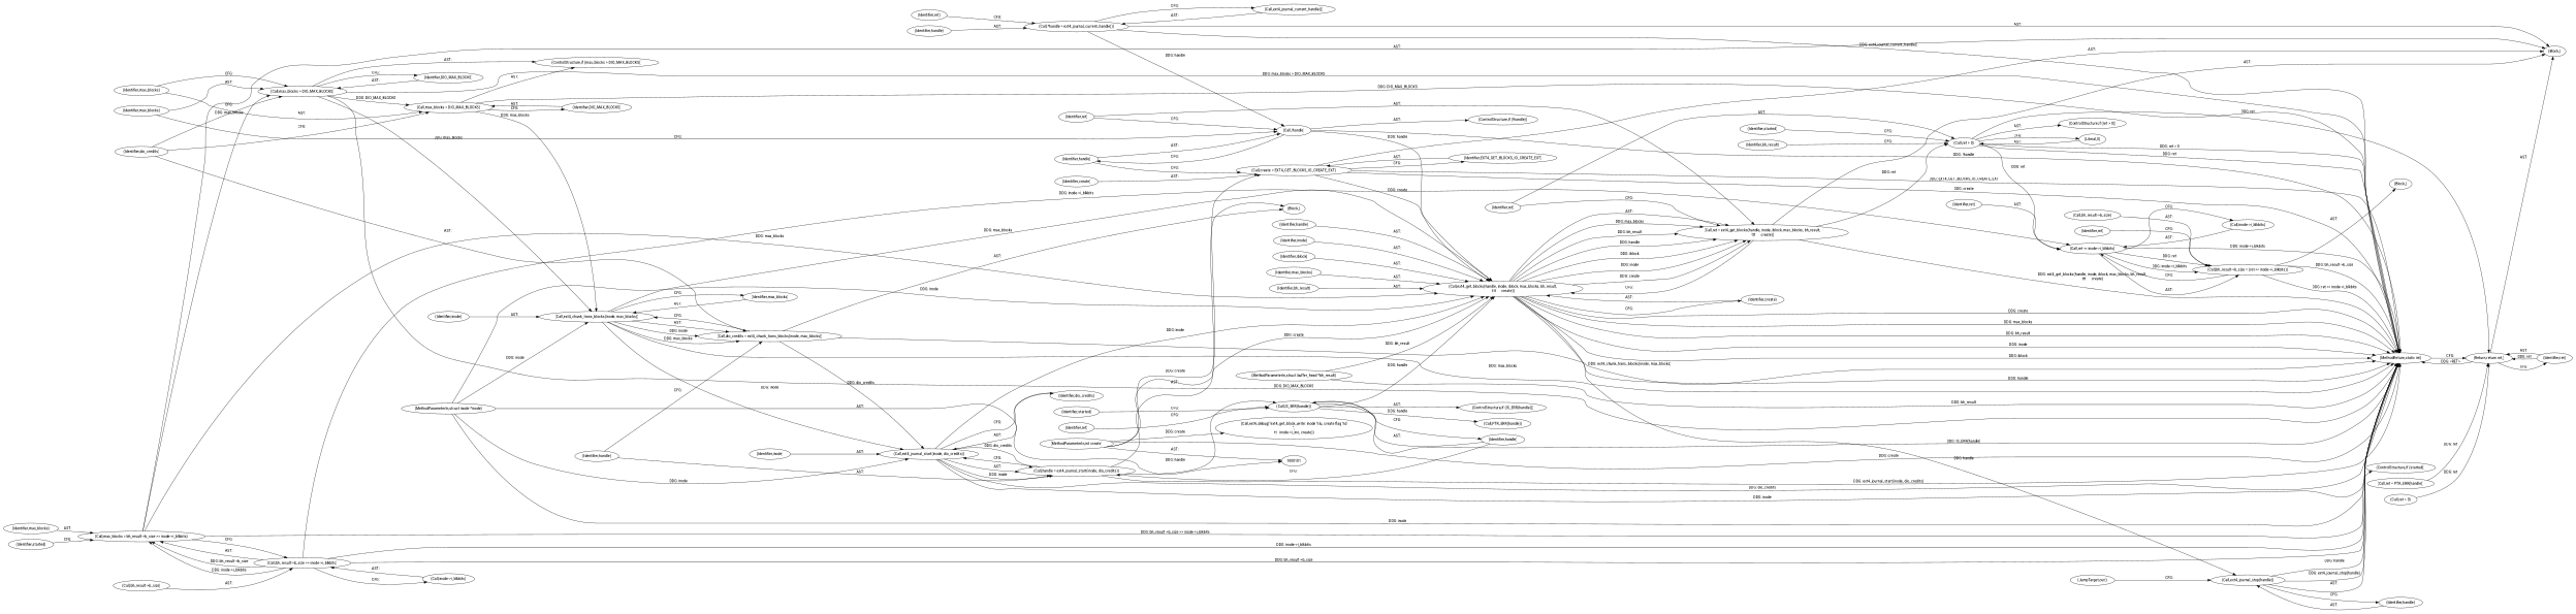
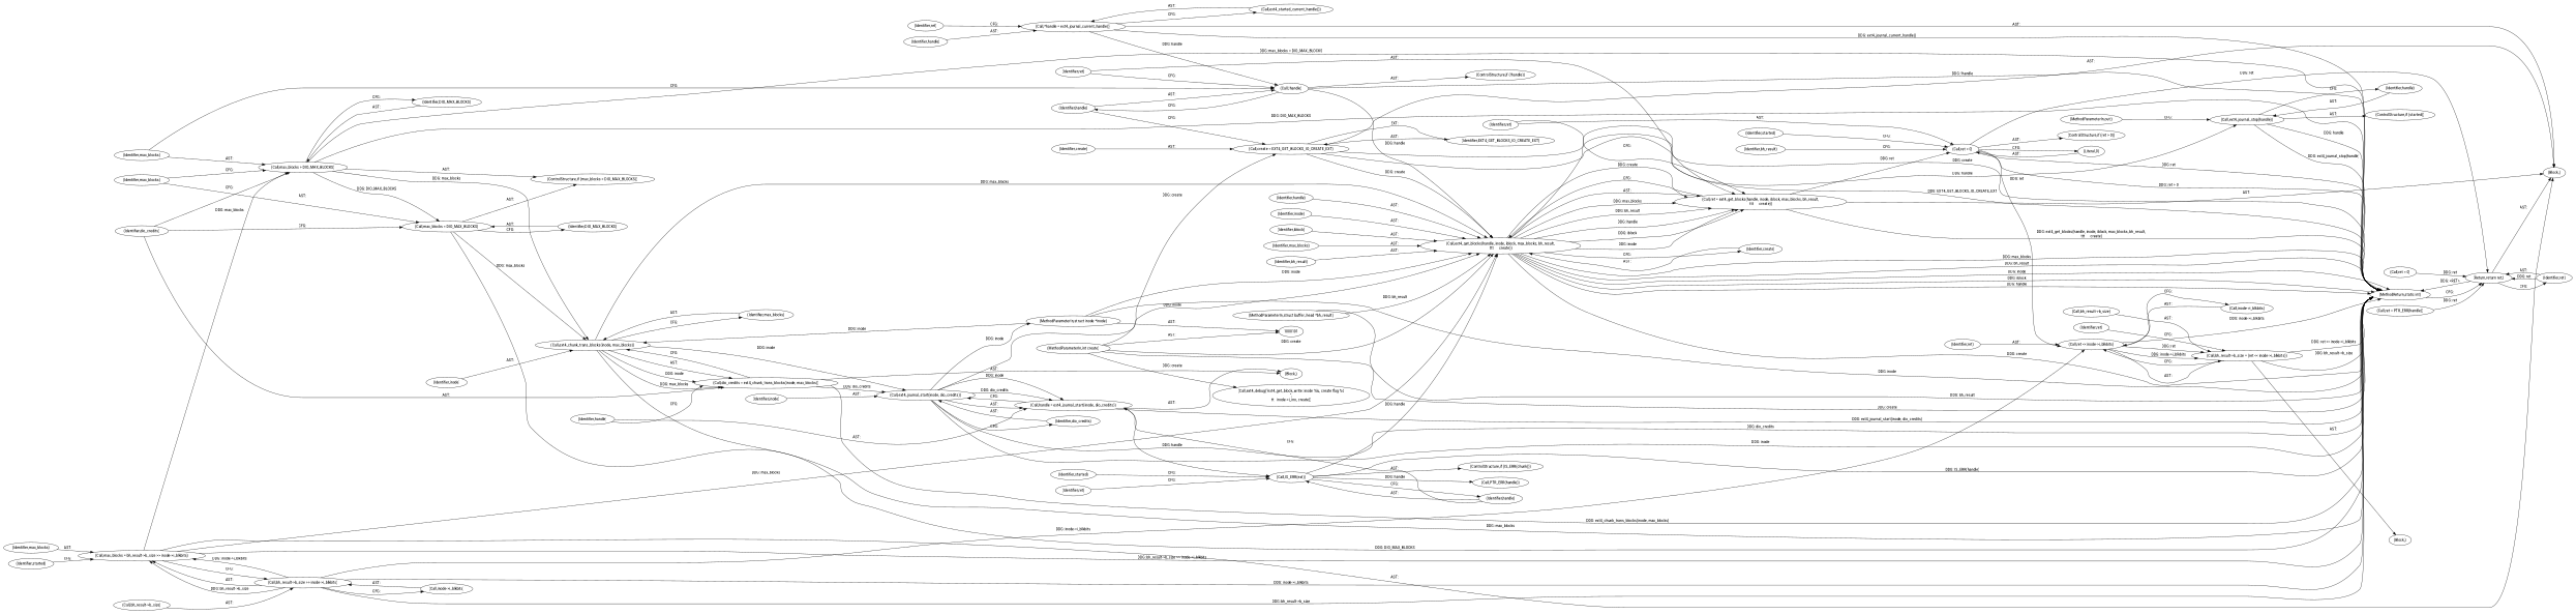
  digraph {
    fontname="Roboto Condensed"
    rankdir=LR
    node [fontname="Roboto Condensed"]
    edge [fontname="Roboto Condensed"]
    n1 [label="(Call,ext4_get_blocks(handle, inode, iblock, max_blocks, bh_result,\n \t\t\t      create))"]
    n2 [label="(Call,ret = ext4_get_blocks(handle, inode, iblock, max_blocks, bh_result,\n \t\t\t      create))"]
    n3 [label="(Call,ext4_journal_stop(handle))"]
    n4 [label="(Identifier,create)"]
    n5 [label="(MethodReturn,static int)"]
    n6 [label="(Block,)"]
    n7 [label="(Call,ret > 0)"]
    n8 [label="(ControlStructure,if (started))"]
    n9 [label="(Identifier,handle)"]
    n10 [label="(Return,return ret;)"]
    n11 [label="(Call,!handle)"]
    n12 [label="(Identifier,handle)"]
    n13 [label="(ControlStructure,if (!handle))"]
    n14 [label="(Call,create = EXT4_GET_BLOCKS_IO_CREATE_EXT)"]
    n15 [label="(Call,*handle = ext4_journal_current_handle())"]
-   n16 [label="(Call,ext4_journal_current_handle())"]
-   n17 [label="(Call,IS_ERR(handle))"]
-   n18 [label="(ControlStructure,if (IS_ERR(handle)))"]
+   n16 [label="(Call,ext4_started_current_handle())"]
+   n17 [label="(Call,IS_ERR(ext))"]
+   n18 [label="(ControlStructure,if (IS_ERR(chunk)))"]
    n19 [label="(Identifier,handle)"]
    n20 [label="(Call,PTR_ERR(handle))"]
    n21 [label="(Call,handle = ext4_journal_start(inode, dio_credits))"]
    n22 [label="(Call,ext4_journal_start(inode, dio_credits))"]
    n23 [label="(Block,)"]
    n24 [label="(Identifier,dio_credits)"]
    n25 [label="(Call,ext4_chunk_trans_blocks(inode, max_blocks))"]
    n26 [label="(Call,dio_credits = ext4_chunk_trans_blocks(inode, max_blocks))"]
    n27 [label="(Identifier,max_blocks)"]
    n28 [label="(MethodParameterIn,struct inode *inode)"]
    1000101
    n30 [label="(Call,max_blocks = DIO_MAX_BLOCKS)"]
    n31 [label="(ControlStructure,if (max_blocks > DIO_MAX_BLOCKS))"]
    n32 [label="(Identifier,DIO_MAX_BLOCKS)"]
    n33 [label="(Call,max_blocks > DIO_MAX_BLOCKS)"]
    n34 [label="(Identifier,DIO_MAX_BLOCKS)"]
    n35 [label="(Call,max_blocks = bh_result->b_size >> inode->i_blkbits)"]
    n36 [label="(Call,bh_result->b_size >> inode->i_blkbits)"]
    n37 [label="(Call,ret << inode->i_blkbits)"]
    n38 [label="(Call,inode->i_blkbits)"]
    n39 [label="(Call,bh_result->b_size = (ret << inode->i_blkbits))"]
    n40 [label="(Call,inode->i_blkbits)"]
    n41 [label="(MethodParameterIn,struct buffer_head *bh_result)"]
    n42 [label="(Identifier,EXT4_GET_BLOCKS_IO_CREATE_EXT)"]
    n43 [label="(MethodParameterIn,int create)"]
    n44 [label="(Call,ext4_debug(\"ext4_get_block_write: inode %lu, create flag %d\n\",\n \t\t   inode->i_ino, create))"]
    n45 [label="(ControlStructure,if (ret > 0))"]
    n46 [label="(Literal,0)"]
    n47 [label="(Identifier,ret)"]
    n48 [label="(Block,)"]
    n49 [label="(Call,bh_result->b_size)"]
    n50 [label="(Identifier,ret)"]
    n51 [label="(Identifier,max_blocks)"]
    n52 [label="(Identifier,ret)"]
    n53 [label="(Call,bh_result->b_size)"]
    n54 [label="(Identifier,ret)"]
    n55 [label="(Identifier,started)"]
    n56 [label="(Identifier,create)"]
    n57 [label="(Identifier,started)"]
    n58 [label="(Identifier,handle)"]
    n59 [label="(Call,ret = PTR_ERR(handle))"]
    n60 [label="(Identifier,inode)"]
    n61 [label="(Identifier,iblock)"]
    n62 [label="(Identifier,max_blocks)"]
    n63 [label="(Identifier,max_blocks)"]
    n64 [label="(Call,ret = 0)"]
    n65 [label="(Identifier,max_blocks)"]
    n66 [label="(Identifier,ret)"]
    n67 [label="(Identifier,handle)"]
    n68 [label="(Identifier,started)"]
    n69 [label="(Identifier,bh_result)"]
    n70 [label="(Identifier,inode)"]
    n71 [label="(Identifier,inode)"]
    n72 [label="(Identifier,ret)"]
    n73 [label="(Identifier,ret)"]
    n74 [label="(Identifier,handle)"]
    n75 [label="(Identifier,bh_result)"]
    n76 [label="(Identifier,dio_credits)"]
-   n77 [label="(JumpTarget,out:)"]
+   n77 [label="(MethodParameterIn,out:)"]
    n1 -> n2 [label="AST: "]
    n1 -> n2 [label="DDG: max_blocks"]
    n1 -> n2 [label="DDG: bh_result"]
    n1 -> n2 [label="DDG: handle"]
    n1 -> n2 [label="DDG: iblock"]
    n1 -> n2 [label="DDG: inode"]
    n1 -> n2 [label="DDG: create"]
    n1 -> n3 [label="DDG: handle"]
    n1 -> n4 [label="CFG: "]
    n1 -> n5 [label="DDG: create"]
    n1 -> n5 [label="DDG: max_blocks"]
    n1 -> n5 [label="DDG: bh_result"]
    n1 -> n5 [label="DDG: inode"]
    n1 -> n5 [label="DDG: iblock"]
    n1 -> n5 [label="DDG: handle"]
    n2 -> n1 [label="CFG: "]
    n2 -> n5 [label="DDG: ext4_get_blocks(handle, inode, iblock, max_blocks, bh_result,\n \t\t\t      create)"]
    n2 -> n6 [label="AST: "]
    n2 -> n7 [label="DDG: ret"]
    n3 -> n5 [label="DDG: handle"]
    n3 -> n5 [label="DDG: ext4_journal_stop(handle)"]
    n3 -> n8 [label="AST: "]
    n3 -> n9 [label="CFG: "]
    n4 -> n1 [label="AST: "]
    n5 -> n10 [label="CFG: "]
    n7 -> n5 [label="DDG: ret > 0"]
    n7 -> n5 [label="DDG: ret"]
    n7 -> n10 [label="DDG: ret"]
    n7 -> n37 [label="DDG: ret"]
    n7 -> n45 [label="AST: "]
    n7 -> n46 [label="CFG: "]
    n9 -> n3 [label="AST: "]
    n10 -> n5 [label="DDG: <RET>"]
    n10 -> n6 [label="AST: "]
    n10 -> n47 [label="CFG: "]
    n11 -> n1 [label="DDG: handle"]
    n11 -> n5 [label="DDG: !handle"]
    n11 -> n12 [label="CFG: "]
    n11 -> n13 [label="AST: "]
    n12 -> n11 [label="AST: "]
    n12 -> n14 [label="CFG: "]
    n14 -> n1 [label="DDG: create"]
    n14 -> n5 [label="DDG: EXT4_GET_BLOCKS_IO_CREATE_EXT"]
    n14 -> n5 [label="DDG: create"]
    n14 -> n6 [label="AST: "]
-   n14 -> n42 [label="CFG: "]
+   n14 -> n42 [label="EXT: "]
    n15 -> n5 [label="DDG: ext4_journal_current_handle()"]
    n15 -> n6 [label="AST: "]
    n15 -> n11 [label="DDG: handle"]
    n15 -> n16 [label="CFG: "]
    n16 -> n15 [label="AST: "]
    n17 -> n1 [label="DDG: handle"]
    n17 -> n5 [label="DDG: IS_ERR(handle)"]
    n17 -> n18 [label="AST: "]
    n17 -> n19 [label="CFG: "]
    n17 -> n20 [label="DDG: handle"]
    n19 -> n17 [label="AST: "]
    n19 -> n21 [label="CFG: "]
    n21 -> n5 [label="DDG: ext4_journal_start(inode, dio_credits)"]
    n21 -> n17 [label="DDG: handle"]
    n21 -> n22 [label="CFG: "]
    n21 -> n23 [label="AST: "]
    n22 -> n1 [label="DDG: inode"]
    n22 -> n5 [label="DDG: dio_credits"]
    n22 -> n5 [label="DDG: inode"]
    n22 -> n21 [label="AST: "]
    n22 -> n21 [label="DDG: inode"]
    n22 -> n21 [label="DDG: dio_credits"]
    n22 -> n24 [label="CFG: "]
    n24 -> n22 [label="AST: "]
    n25 -> n1 [label="DDG: max_blocks"]
    n25 -> n5 [label="DDG: max_blocks"]
    n25 -> n22 [label="DDG: inode"]
    n25 -> n26 [label="AST: "]
    n25 -> n26 [label="DDG: inode"]
    n25 -> n26 [label="DDG: max_blocks"]
    n25 -> n27 [label="CFG: "]
    n26 -> n5 [label="DDG: ext4_chunk_trans_blocks(inode, max_blocks)"]
    n26 -> n22 [label="DDG: dio_credits"]
    n26 -> n23 [label="AST: "]
    n26 -> n25 [label="CFG: "]
    n27 -> n25 [label="AST: "]
    n28 -> n1 [label="DDG: inode"]
    n28 -> n5 [label="DDG: inode"]
-   n28 -> n22 [label="DDG: inode"]
+   n22 -> n28 [label="DDG: inode"]
    n28 -> n25 [label="DDG: inode"]
    n28 -> 1000101 [label="AST: "]
    n30 -> n5 [label="DDG: DIO_MAX_BLOCKS"]
    n30 -> n25 [label="DDG: max_blocks"]
    n30 -> n31 [label="AST: "]
    n30 -> n32 [label="CFG: "]
    n32 -> n30 [label="AST: "]
    n33 -> n5 [label="DDG: max_blocks > DIO_MAX_BLOCKS"]
    n33 -> n5 [label="DDG: DIO_MAX_BLOCKS"]
    n33 -> n25 [label="DDG: max_blocks"]
    n33 -> n30 [label="DDG: DIO_MAX_BLOCKS"]
    n33 -> n31 [label="AST: "]
    n33 -> n34 [label="CFG: "]
    n34 -> n33 [label="AST: "]
    n35 -> n1 [label="DDG: max_blocks"]
    n35 -> n5 [label="DDG: bh_result->b_size >> inode->i_blkbits"]
    n35 -> n6 [label="AST: "]
    n35 -> n33 [label="DDG: max_blocks"]
    n35 -> n36 [label="CFG: "]
    n36 -> n5 [label="DDG: bh_result->b_size"]
    n36 -> n5 [label="DDG: inode->i_blkbits"]
    n36 -> n35 [label="AST: "]
    n36 -> n35 [label="DDG: bh_result->b_size"]
    n36 -> n35 [label="DDG: inode->i_blkbits"]
    n36 -> n37 [label="DDG: inode->i_blkbits"]
    n36 -> n38 [label="CFG: "]
    n37 -> n5 [label="DDG: inode->i_blkbits"]
    n37 -> n39 [label="AST: "]
    n37 -> n39 [label="DDG: ret"]
    n37 -> n39 [label="DDG: inode->i_blkbits"]
    n37 -> n40 [label="CFG: "]
    n38 -> n36 [label="AST: "]
    n39 -> n5 [label="DDG: bh_result->b_size"]
    n39 -> n5 [label="DDG: ret << inode->i_blkbits"]
    n39 -> n37 [label="CFG: "]
    n39 -> n48 [label="AST: "]
    n40 -> n37 [label="AST: "]
    n41 -> n1 [label="DDG: bh_result"]
    n41 -> n5 [label="DDG: bh_result"]
    n42 -> n14 [label="AST: "]
    n43 -> n1 [label="DDG: create"]
    n43 -> n5 [label="DDG: create"]
    n43 -> n14 [label="DDG: create"]
    n43 -> 1000101 [label="AST: "]
    n43 -> n44 [label="DDG: create"]
    n46 -> n7 [label="AST: "]
    n47 -> n10 [label="AST: "]
    n47 -> n10 [label="DDG: ret"]
    n49 -> n39 [label="AST: "]
    n50 -> n15 [label="CFG: "]
    n51 -> n11 [label="CFG: "]
    n51 -> n33 [label="AST: "]
    n52 -> n17 [label="CFG: "]
    n53 -> n36 [label="AST: "]
    n54 -> n2 [label="CFG: "]
    n54 -> n7 [label="AST: "]
    n55 -> n17 [label="CFG: "]
    n56 -> n14 [label="AST: "]
    n57 -> n7 [label="CFG: "]
    n58 -> n1 [label="AST: "]
    n59 -> n10 [label="DDG: ret"]
    n60 -> n1 [label="AST: "]
    n61 -> n1 [label="AST: "]
    n62 -> n30 [label="AST: "]
    n62 -> n33 [label="CFG: "]
    n63 -> n35 [label="AST: "]
    n64 -> n10 [label="DDG: ret"]
    n65 -> n1 [label="AST: "]
    n66 -> n39 [label="CFG: "]
    n67 -> n15 [label="AST: "]
    n68 -> n35 [label="CFG: "]
    n69 -> n7 [label="CFG: "]
    n70 -> n22 [label="AST: "]
    n71 -> n25 [label="AST: "]
    n72 -> n37 [label="AST: "]
    n73 -> n2 [label="AST: "]
    n73 -> n11 [label="CFG: "]
    n74 -> n21 [label="AST: "]
    n74 -> n26 [label="CFG: "]
    n75 -> n1 [label="AST: "]
    n76 -> n26 [label="AST: "]
    n76 -> n30 [label="CFG: "]
    n76 -> n33 [label="CFG: "]
    n77 -> n3 [label="CFG: "]
  }
